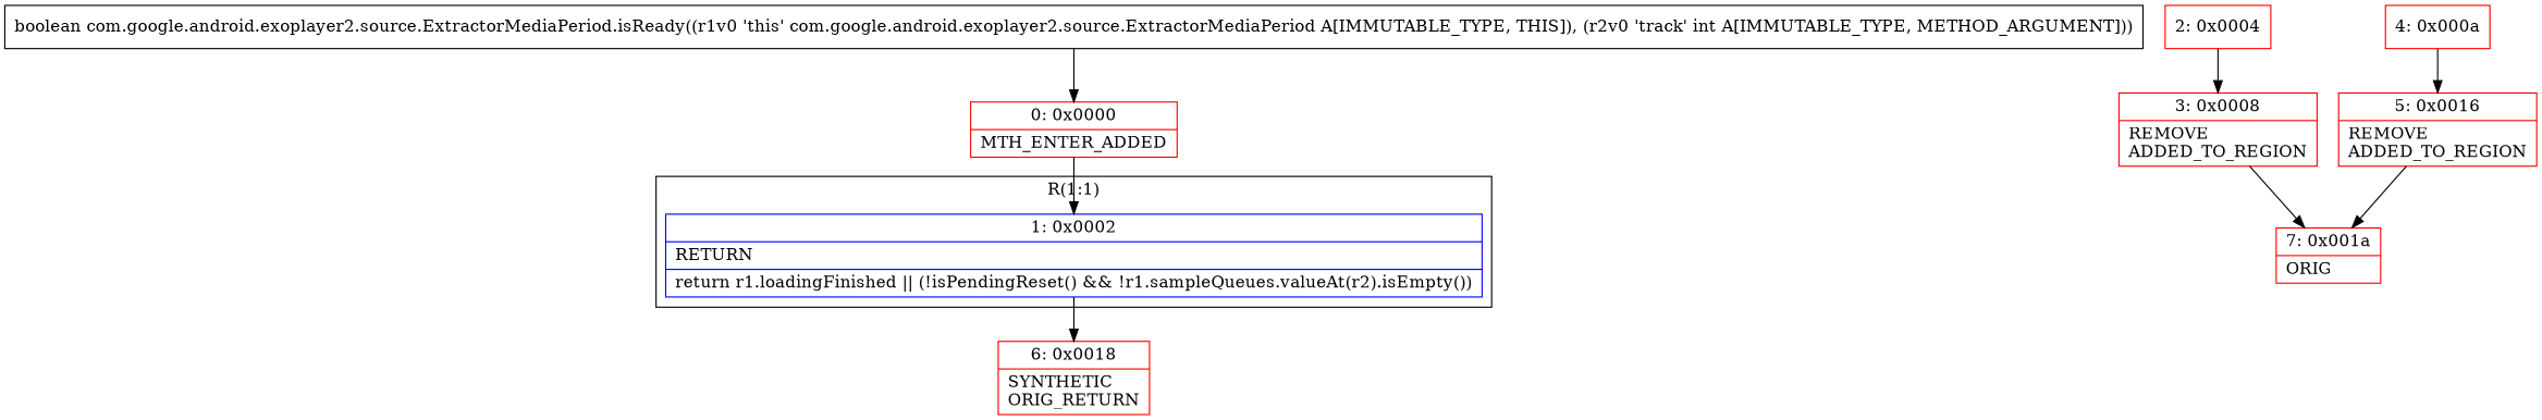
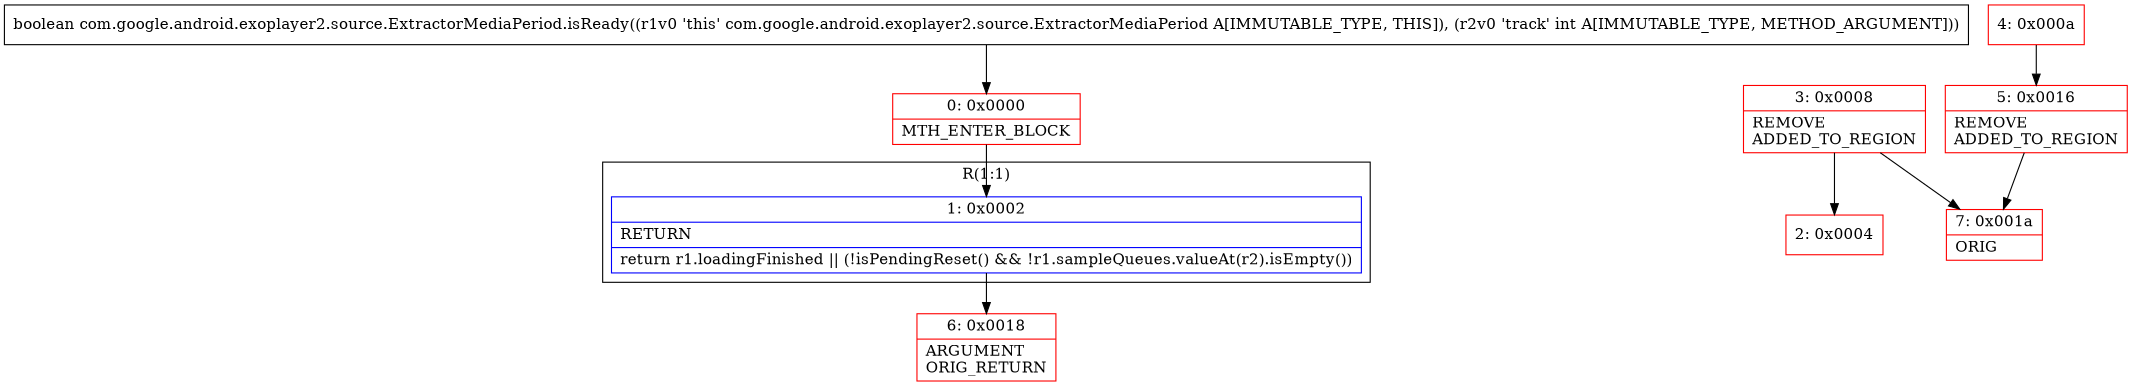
  digraph {
    node [color=red shape=record]
    n1 [color=blue label="{1\:\ 0x0002|RETURN\l|return r1.loadingFinished \|\| (!isPendingReset() && !r1.sampleQueues.valueAt(r2).isEmpty())\l}"]
-   n2 [label="{6\:\ 0x0018|SYNTHETIC\lORIG_RETURN\l}"]
+   n2 [label="{6\:\ 0x0018|ARGUMENT\lORIG_RETURN\l}"]
    n3 [label="{2\:\ 0x0004}"]
    n4 [label="{3\:\ 0x0008|REMOVE\lADDED_TO_REGION\l}"]
-   n5 [label="{0\:\ 0x0000|MTH_ENTER_ADDED\l}"]
+   n5 [label="{0\:\ 0x0000|MTH_ENTER_BLOCK\l}"]
    n6 [label="{7\:\ 0x001a|ORIG\l}"]
    n7 [label="{4\:\ 0x000a}"]
    n8 [label="{5\:\ 0x0016|REMOVE\lADDED_TO_REGION\l}"]
    n9 [label="{boolean com.google.android.exoplayer2.source.ExtractorMediaPeriod.isReady((r1v0 'this' com.google.android.exoplayer2.source.ExtractorMediaPeriod A[IMMUTABLE_TYPE, THIS]), (r2v0 'track' int A[IMMUTABLE_TYPE, METHOD_ARGUMENT])) }" color=""]
    subgraph cluster_1 {
      label="R(1:1)"
      n1
    }
    n1 -> n2
-   n3 -> n4
+   n4 -> n3
    n4 -> n6
    n5 -> n1
    n7 -> n8
    n8 -> n6
    n9 -> n5
  }
